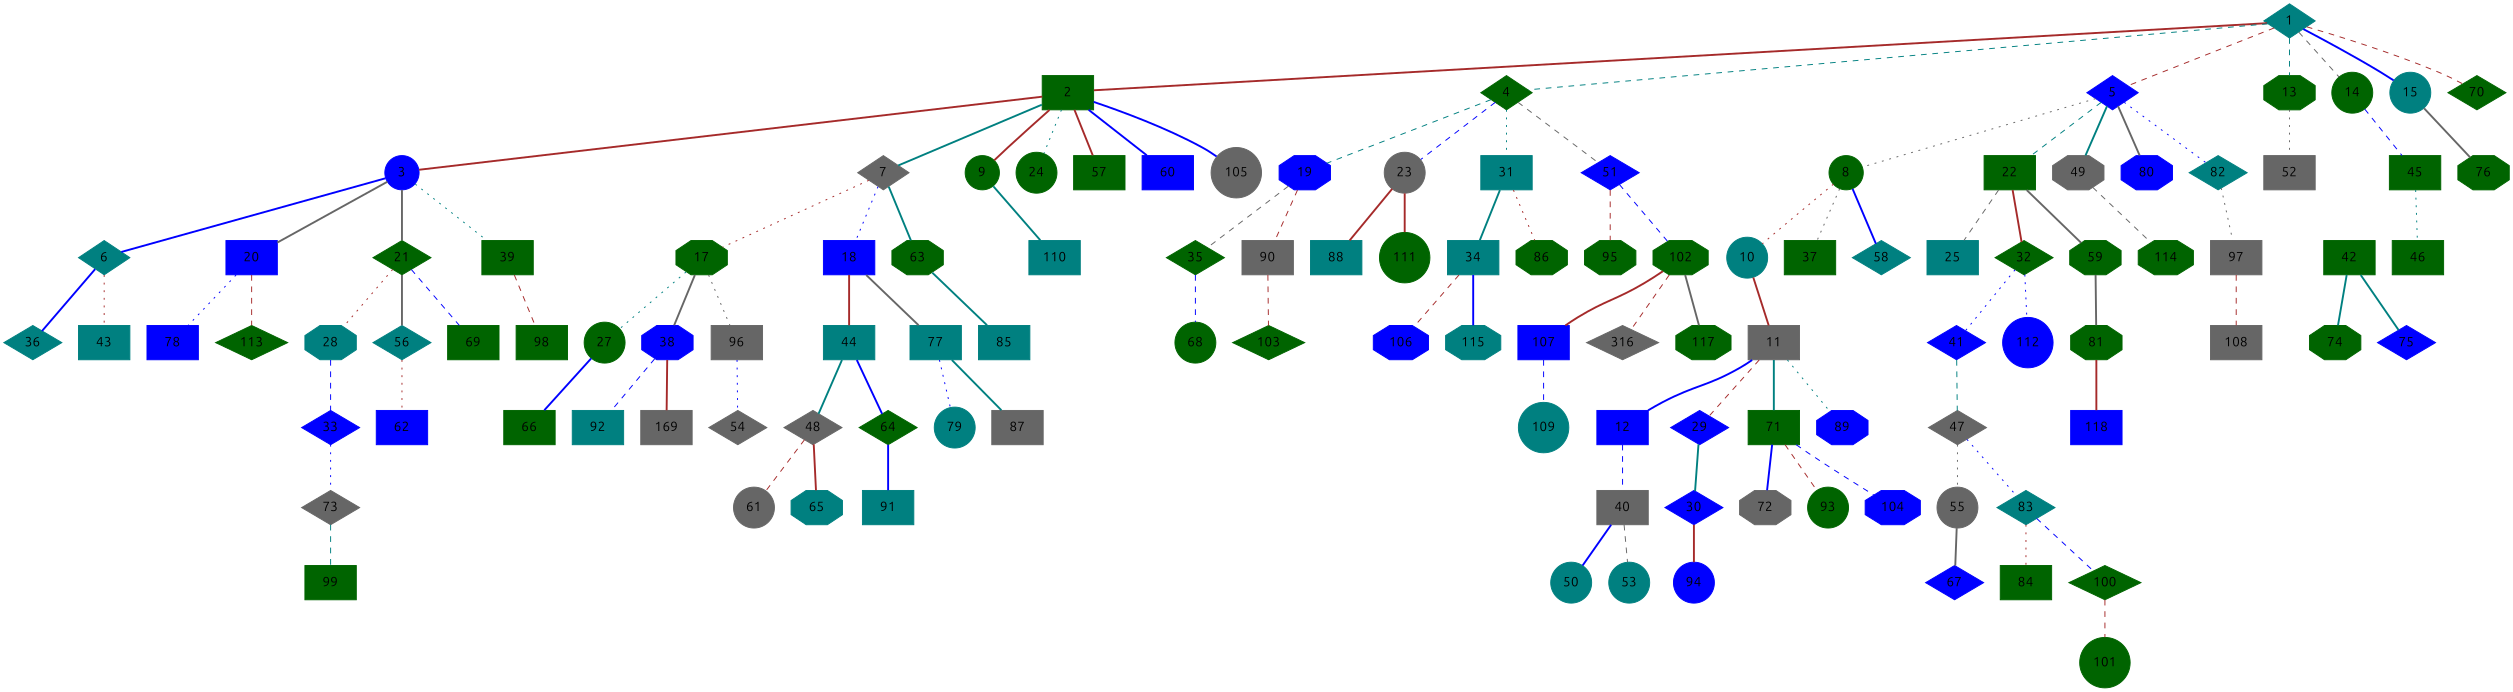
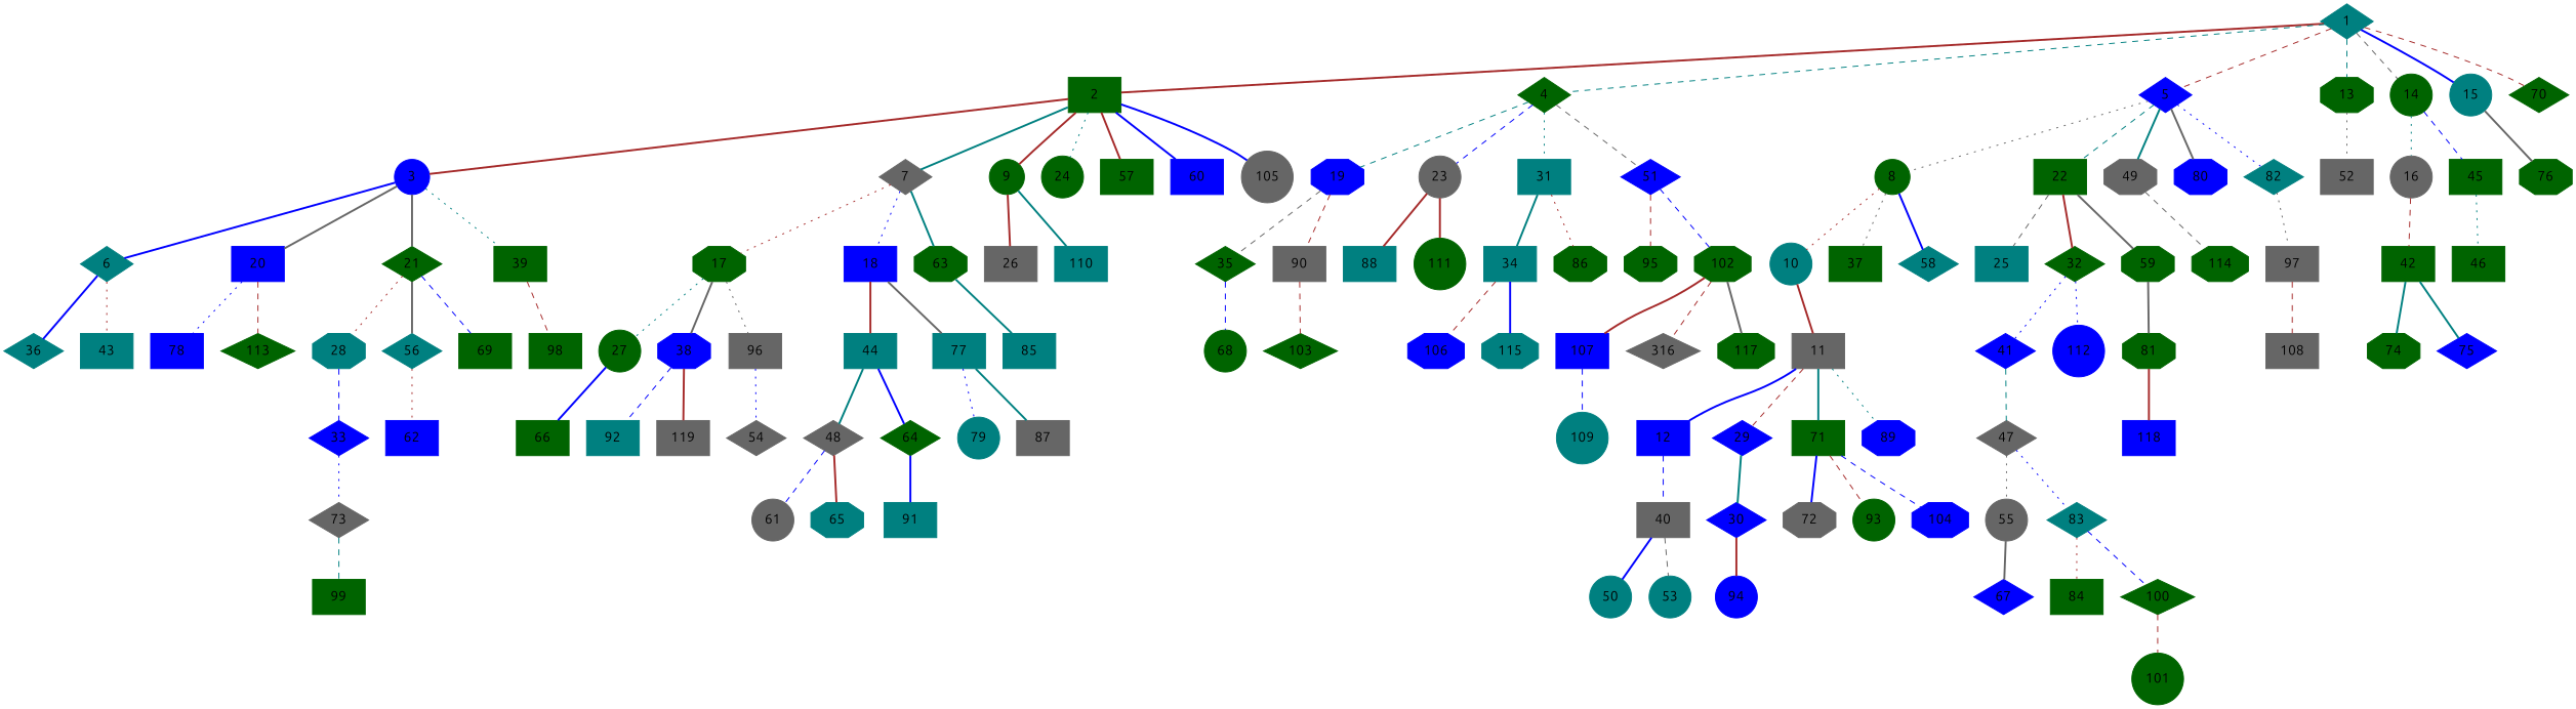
  graph {
    fontname=Ubuntu
    node [color=darkgreen fontname=Ubuntu shape=box style=filled]
    edge [color=brown fontname=Ubuntu style=bold]
    1 [color=teal shape=diamond]
    2
    4 [shape=diamond]
    5 [color=blue shape=diamond]
    13 [shape=octagon]
    14 [shape=circle]
    15 [color=teal shape=circle]
    70 [shape=diamond]
    3 [color=blue shape=circle]
    7 [color=gray40 shape=diamond]
    9 [shape=circle]
    24 [shape=circle]
    57
    60 [color=blue]
    105 [color=gray40 shape=circle]
    19 [color=blue shape=octagon]
    23 [color=gray40 shape=circle]
    31 [color=teal]
    51 [color=blue shape=diamond]
    8 [shape=circle]
    22
    49 [color=gray40 shape=octagon]
    80 [color=blue shape=octagon]
    82 [color=teal shape=diamond]
    52 [color=gray40]
+   16 [color=gray40 shape=circle]
    45
    76 [shape=octagon]
    6 [color=teal shape=diamond]
    20 [color=blue]
    21 [shape=diamond]
    39
    17 [shape=octagon]
    18 [color=blue]
    63 [shape=octagon]
+   26 [color=gray40]
    110 [color=teal]
    36 [color=teal shape=diamond]
    43 [color=teal]
    78 [color=blue]
    113 [shape=diamond]
    28 [color=teal shape=octagon]
    56 [color=teal shape=diamond]
    69
    98
    35 [shape=diamond]
    90 [color=gray40]
    88 [color=teal]
    111 [shape=circle]
    34 [color=teal]
    86 [shape=octagon]
    95 [shape=octagon]
    102 [shape=octagon]
    10 [color=teal shape=circle]
    37
    58 [color=teal shape=diamond]
    25 [color=teal]
    32 [shape=diamond]
    59 [shape=octagon]
    114 [shape=octagon]
    97 [color=gray40]
    27 [shape=circle]
    38 [color=blue shape=octagon]
    96 [color=gray40]
    44 [color=teal]
    77 [color=teal]
    54 [color=gray40 shape=diamond]
    85 [color=teal]
    11 [color=gray40]
    12 [color=blue]
    29 [color=blue shape=diamond]
    71
    89 [color=blue shape=octagon]
    40 [color=gray40]
    30 [color=blue shape=diamond]
    72 [color=gray40 shape=octagon]
    93 [shape=circle]
    104 [color=blue shape=octagon]
    50 [color=teal shape=circle]
    53 [color=teal shape=circle]
    42
    46
    74 [shape=octagon]
    75 [color=blue shape=diamond]
    108 [color=gray40]
    66
    92 [color=teal]
-   119 [color=gray40 label=169]
+   119 [color=gray40]
    48 [color=gray40 shape=diamond]
    64 [shape=diamond]
    79 [color=teal shape=circle]
    87 [color=gray40]
    68 [shape=circle]
    103 [shape=diamond]
    33 [color=blue shape=diamond]
    62 [color=blue]
    41 [color=blue shape=diamond]
    112 [color=blue shape=circle]
    81 [shape=octagon]
    73 [color=gray40 shape=diamond]
    94 [color=blue shape=circle]
    106 [color=blue shape=octagon]
    115 [color=teal shape=octagon]
    47 [color=gray40 shape=diamond]
    99
    55 [color=gray40 shape=circle]
    83 [color=teal shape=diamond]
    61 [color=gray40 shape=circle]
    65 [color=teal shape=octagon]
    91 [color=teal]
    67 [color=blue shape=diamond]
    84
    100 [shape=diamond]
    107 [color=blue]
    n115 [color=gray40 label=316 shape=diamond]
    117 [shape=octagon]
    118 [color=blue]
    101 [shape=circle]
    109 [color=teal shape=circle]
    1 -- 2
    1 -- 4 [color=teal style=dashed]
    1 -- 5 [style=dashed]
    1 -- 13 [color=teal style=dashed]
    1 -- 14 [color=gray40 style=dashed]
    1 -- 15 [color=blue]
    1 -- 70 [style=dashed]
    2 -- 3
    2 -- 7 [color=teal]
    2 -- 9
    2 -- 24 [color=teal style=dotted]
    2 -- 57
    2 -- 60 [color=blue]
    2 -- 105 [color=blue]
    4 -- 19 [color=teal style=dashed]
    4 -- 23 [color=blue style=dashed]
    4 -- 31 [color=teal style=dotted]
    4 -- 51 [color=gray40 style=dashed]
    5 -- 8 [color=gray40 style=dotted]
    5 -- 22 [color=teal style=dashed]
    5 -- 49 [color=teal]
    5 -- 80 [color=gray40]
    5 -- 82 [color=blue style=dotted]
    13 -- 52 [color=gray40 style=dotted]
+   14 -- 16 [color=teal style=dotted]
    14 -- 45 [color=blue style=dashed]
    15 -- 76 [color=gray40]
    3 -- 6 [color=blue]
    3 -- 20 [color=gray40]
    3 -- 21 [color=gray40]
    3 -- 39 [color=teal style=dotted]
    7 -- 17 [style=dotted]
    7 -- 18 [color=blue style=dotted]
    7 -- 63 [color=teal]
+   9 -- 26
    9 -- 110 [color=teal]
    19 -- 35 [color=gray40 style=dashed]
    19 -- 90 [style=dashed]
    23 -- 88
    23 -- 111
    31 -- 34 [color=teal]
    31 -- 86 [style=dotted]
    51 -- 95 [style=dashed]
    51 -- 102 [color=blue style=dashed]
    8 -- 10 [style=dotted]
    8 -- 37 [color=gray40 style=dotted]
    8 -- 58 [color=blue]
    22 -- 25 [color=gray40 style=dashed]
    22 -- 32
    22 -- 59 [color=gray40]
    49 -- 114 [color=gray40 style=dashed]
    82 -- 97 [color=gray40 style=dotted]
+   16 -- 42 [style=dashed]
    45 -- 46 [color=teal style=dotted]
    6 -- 36 [color=blue]
    6 -- 43 [style=dotted]
    20 -- 78 [color=blue style=dotted]
    20 -- 113 [style=dashed]
    21 -- 28 [style=dotted]
    21 -- 56 [color=gray40]
    21 -- 69 [color=blue style=dashed]
    39 -- 98 [style=dashed]
    17 -- 27 [color=teal style=dotted]
    17 -- 38 [color=gray40]
    17 -- 96 [color=gray40 style=dotted]
    18 -- 44
    18 -- 77 [color=gray40]
    63 -- 85 [color=teal]
    28 -- 33 [color=blue style=dashed]
    56 -- 62 [style=dotted]
    35 -- 68 [color=blue style=dashed]
    90 -- 103 [style=dashed]
    34 -- 106 [style=dashed]
    34 -- 115 [color=blue]
    102 -- 107
    102 -- n115 [style=dashed]
    102 -- 117 [color=gray40]
    10 -- 11
    32 -- 41 [color=blue style=dotted]
    32 -- 112 [color=blue style=dotted]
    59 -- 81 [color=gray40]
    97 -- 108 [style=dashed]
    27 -- 66 [color=blue]
    38 -- 92 [color=blue style=dashed]
    38 -- 119
    96 -- 54 [color=blue style=dotted]
    44 -- 48 [color=teal]
    44 -- 64 [color=blue]
    77 -- 79 [color=blue style=dotted]
    77 -- 87 [color=teal]
    11 -- 12 [color=blue]
    11 -- 29 [style=dashed]
    11 -- 71 [color=teal]
    11 -- 89 [color=teal style=dotted]
    12 -- 40 [color=blue style=dashed]
    29 -- 30 [color=teal]
    71 -- 72 [color=blue]
    71 -- 93 [style=dashed]
    71 -- 104 [color=blue style=dashed]
    40 -- 50 [color=blue]
    40 -- 53 [color=gray40 style=dashed]
    30 -- 94
    42 -- 74 [color=teal]
    42 -- 75 [color=teal]
-   48 -- 61 [style=dashed]
+   48 -- 61 [color=blue style=dashed]
    48 -- 65
    64 -- 91 [color=blue]
    33 -- 73 [color=blue style=dotted]
    41 -- 47 [color=teal style=dashed]
    81 -- 118
    73 -- 99 [color=teal style=dashed]
    47 -- 55 [color=gray40 style=dotted]
    47 -- 83 [color=blue style=dotted]
    55 -- 67 [color=gray40]
    83 -- 84 [style=dotted]
    83 -- 100 [color=blue style=dashed]
    100 -- 101 [style=dashed]
    107 -- 109 [color=blue style=dashed]
  }
